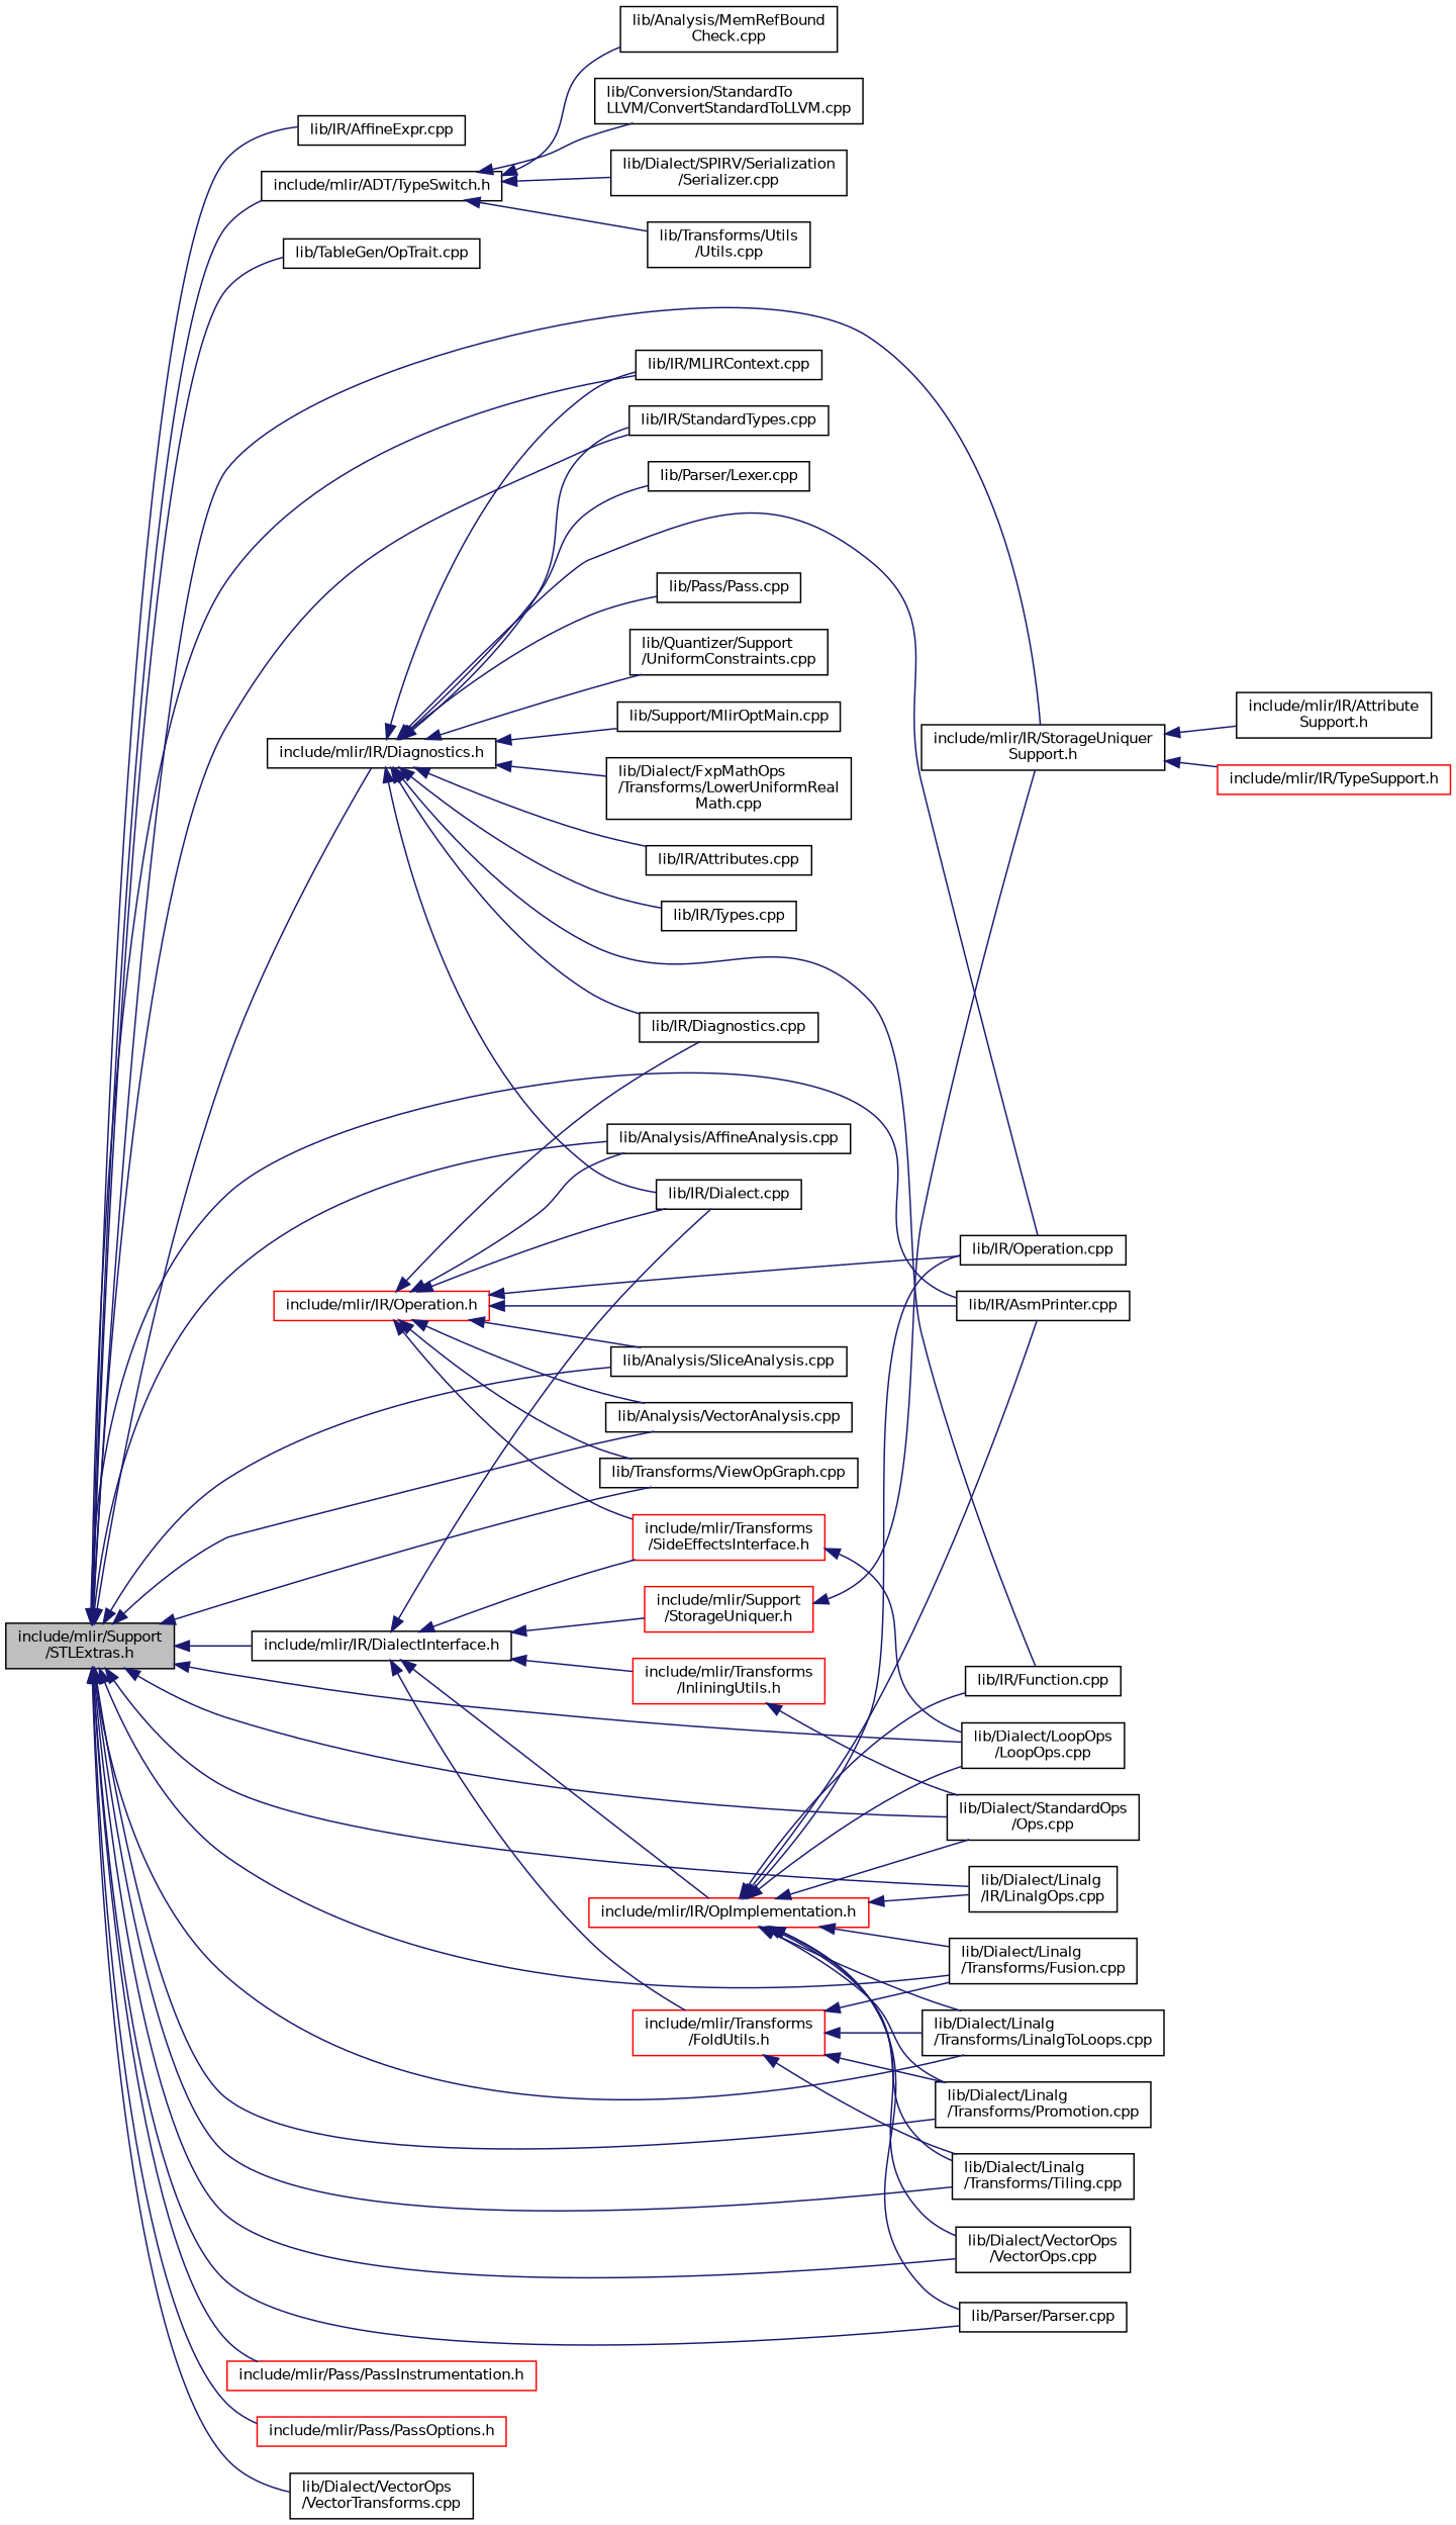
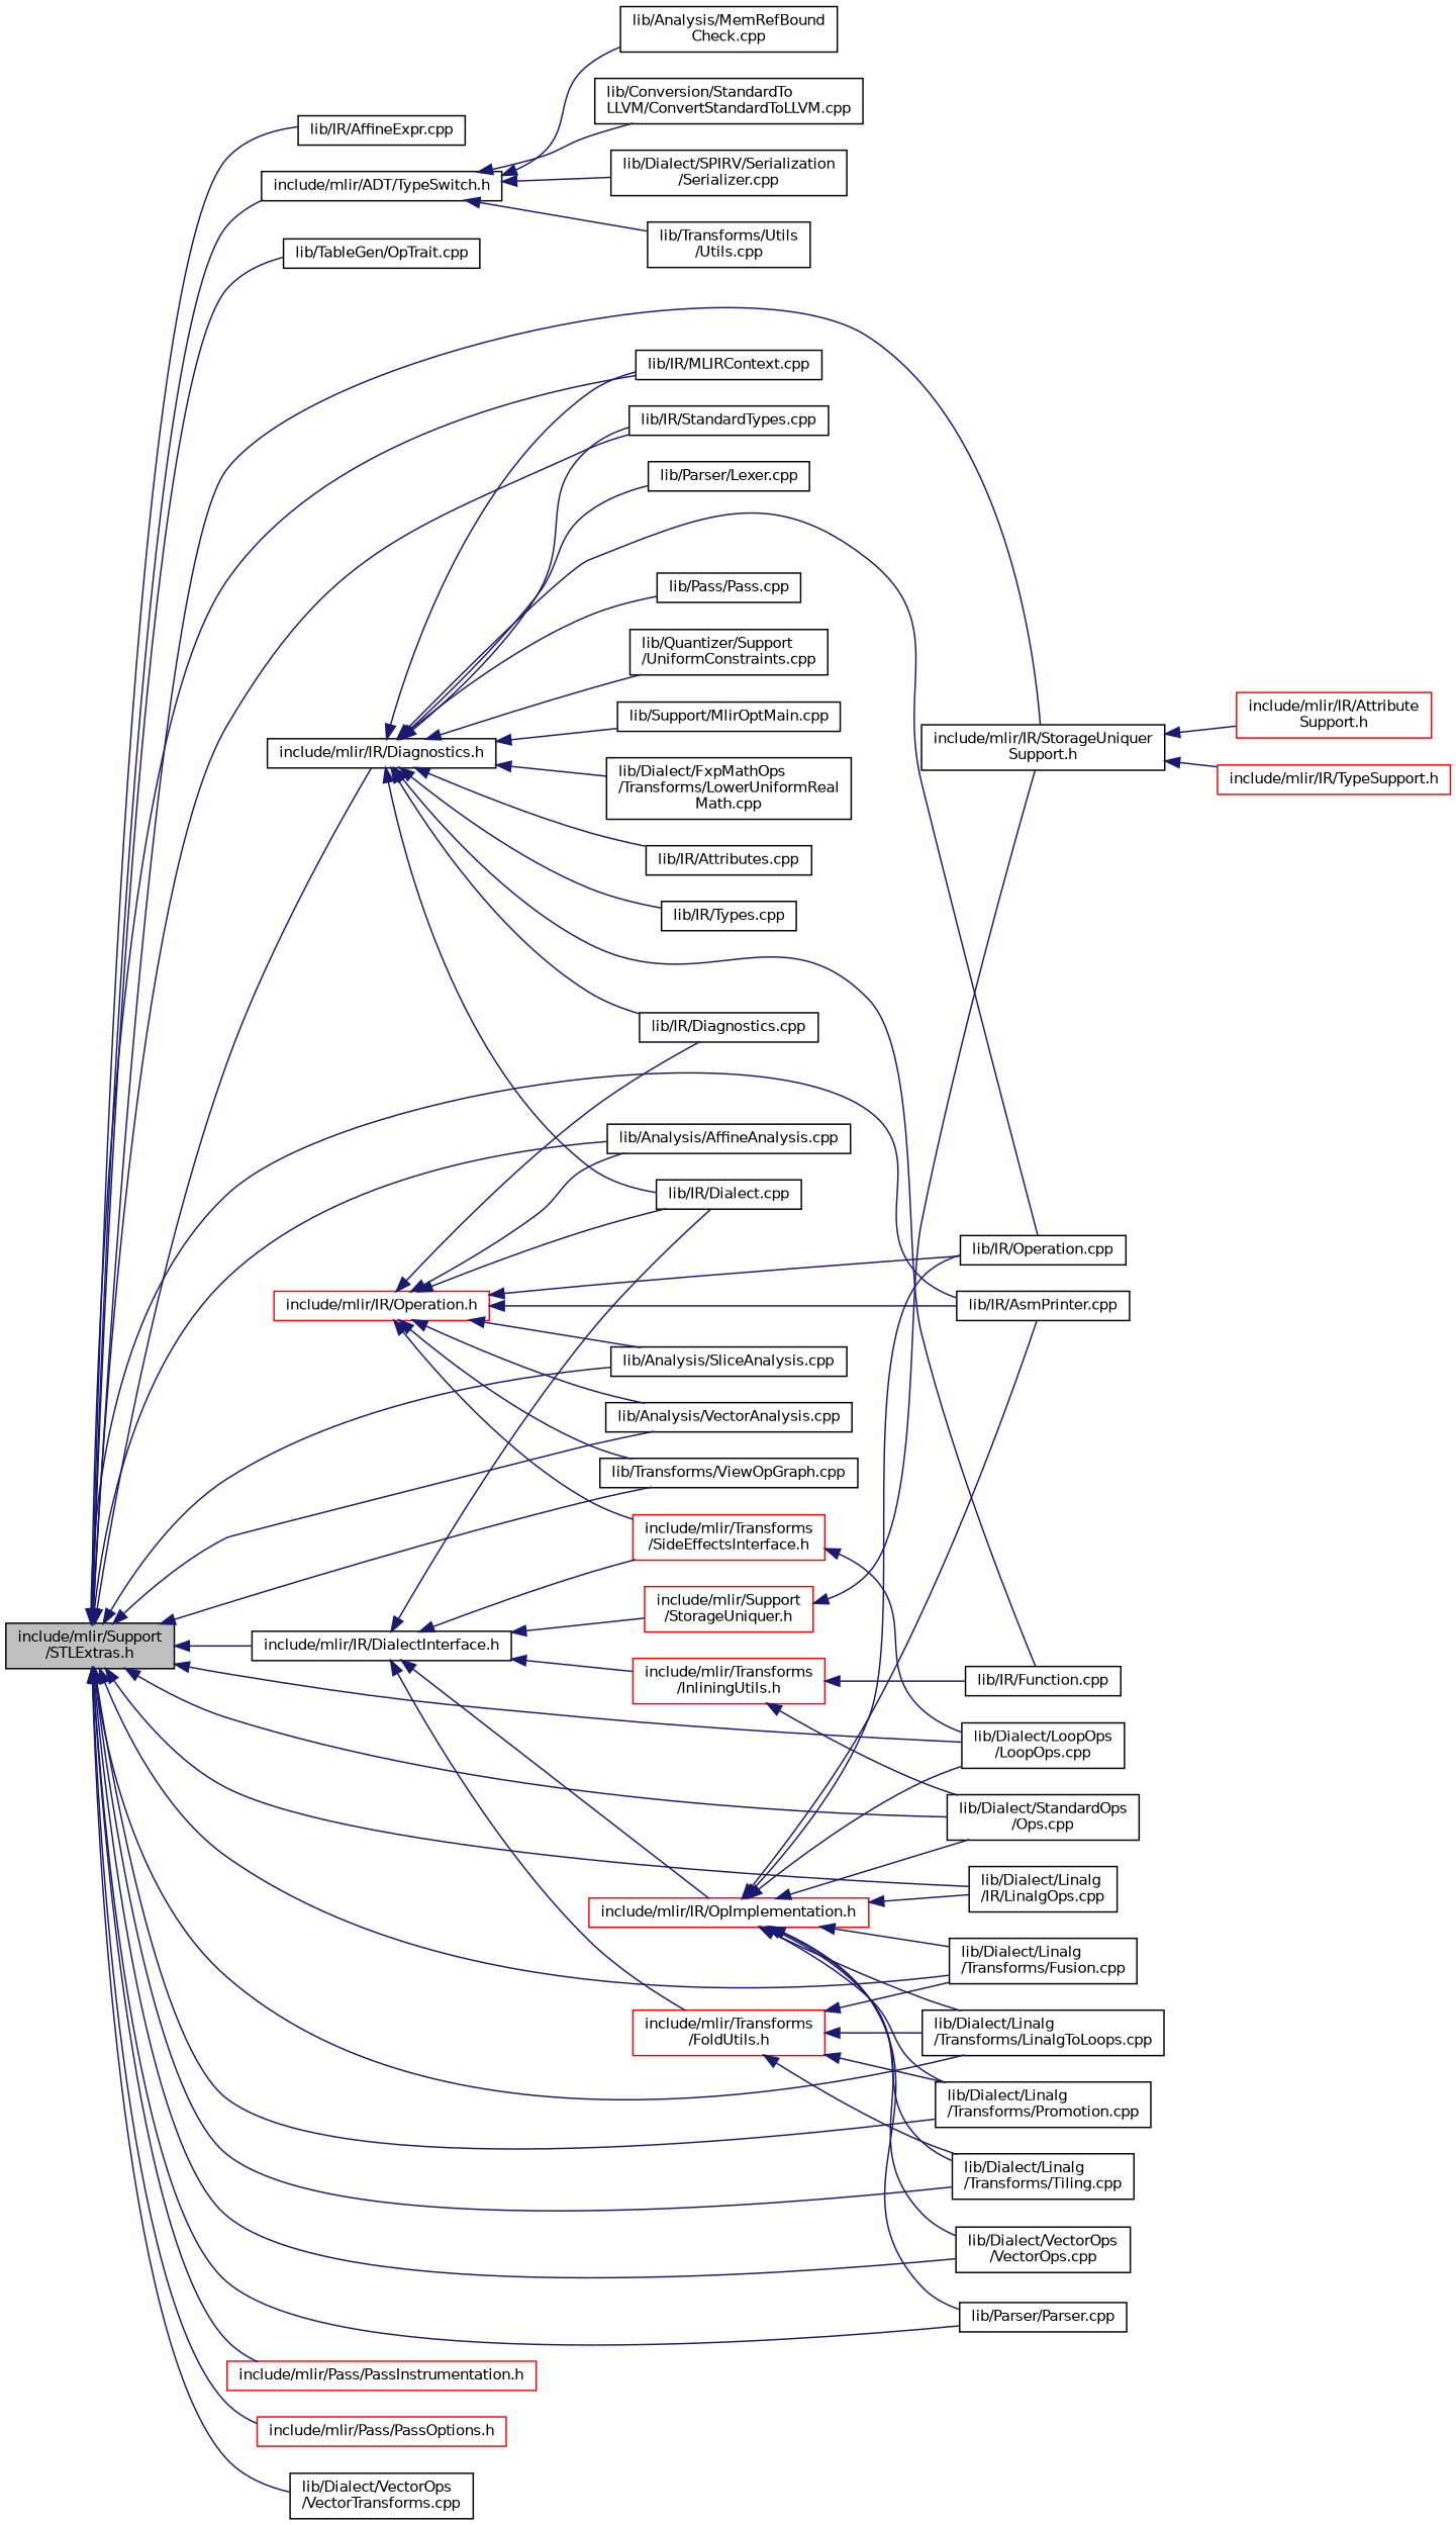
  digraph {
    rankdir=LR
    node [color=black fontname=Helvetica fontsize=10 shape=record]
    edge [color=midnightblue dir=back fontname=Helvetica fontsize=10 labelfontname=Helvetica labelfontsize=10 style=solid]
    n1 [fillcolor=grey75 fontcolor=black height=0.2 label="include/mlir/Support\l/STLExtras.h" style=filled width=0.4]
    n2 [height=0.2 label="include/mlir/ADT/TypeSwitch.h" width=0.4]
    n3 [height=0.2 label="include/mlir/IR/Diagnostics.h" width=0.4]
    n4 [height=0.2 label="lib/Dialect/LoopOps\l/LoopOps.cpp" width=0.4]
    n5 [height=0.2 label="lib/Analysis/AffineAnalysis.cpp" width=0.4]
    n6 [height=0.2 label="lib/Analysis/SliceAnalysis.cpp" width=0.4]
    n7 [height=0.2 label="lib/Analysis/VectorAnalysis.cpp" width=0.4]
    n8 [height=0.2 label="lib/IR/AsmPrinter.cpp" width=0.4]
    n9 [height=0.2 label="lib/Transforms/ViewOpGraph.cpp" width=0.4]
    n10 [height=0.2 label="lib/IR/MLIRContext.cpp" width=0.4]
    n11 [height=0.2 label="lib/IR/StandardTypes.cpp" width=0.4]
    n12 [height=0.2 label="include/mlir/IR/DialectInterface.h" width=0.4]
    n13 [height=0.2 label="lib/Dialect/Linalg\l/IR/LinalgOps.cpp" width=0.4]
    n14 [height=0.2 label="lib/Dialect/Linalg\l/Transforms/Fusion.cpp" width=0.4]
    n15 [height=0.2 label="lib/Dialect/Linalg\l/Transforms/LinalgToLoops.cpp" width=0.4]
    n16 [height=0.2 label="lib/Dialect/Linalg\l/Transforms/Promotion.cpp" width=0.4]
    n17 [height=0.2 label="lib/Dialect/Linalg\l/Transforms/Tiling.cpp" width=0.4]
    n18 [height=0.2 label="lib/Dialect/StandardOps\l/Ops.cpp" width=0.4]
    n19 [height=0.2 label="lib/Dialect/VectorOps\l/VectorOps.cpp" width=0.4]
    n20 [height=0.2 label="lib/Parser/Parser.cpp" width=0.4]
    n21 [height=0.2 label="include/mlir/IR/StorageUniquer\lSupport.h" width=0.4]
    n22 [color=red height=0.2 label="include/mlir/Pass/PassInstrumentation.h" width=0.4]
    n23 [color=red height=0.2 label="include/mlir/Pass/PassOptions.h" width=0.4]
    n24 [height=0.2 label="lib/Dialect/VectorOps\l/VectorTransforms.cpp" width=0.4]
    n25 [height=0.2 label="lib/IR/AffineExpr.cpp" width=0.4]
    n26 [height=0.2 label="lib/TableGen/OpTrait.cpp" width=0.4]
    n27 [height=0.2 label="lib/Analysis/MemRefBound\lCheck.cpp" width=0.4]
    n28 [height=0.2 label="lib/Conversion/StandardTo\lLLVM/ConvertStandardToLLVM.cpp" width=0.4]
    n29 [height=0.2 label="lib/Dialect/SPIRV/Serialization\l/Serializer.cpp" width=0.4]
    n30 [height=0.2 label="lib/Transforms/Utils\l/Utils.cpp" width=0.4]
    n31 [height=0.2 label="lib/IR/Diagnostics.cpp" width=0.4]
    n32 [height=0.2 label="lib/IR/Dialect.cpp" width=0.4]
    n33 [height=0.2 label="lib/IR/Operation.cpp" width=0.4]
    n34 [height=0.2 label="lib/Dialect/FxpMathOps\l/Transforms/LowerUniformReal\lMath.cpp" width=0.4]
    n35 [height=0.2 label="lib/IR/Attributes.cpp" width=0.4]
    n36 [height=0.2 label="lib/IR/Function.cpp" width=0.4]
    n37 [height=0.2 label="lib/IR/Types.cpp" width=0.4]
    n38 [height=0.2 label="lib/Parser/Lexer.cpp" width=0.4]
    n39 [height=0.2 label="lib/Pass/Pass.cpp" width=0.4]
    n40 [height=0.2 label="lib/Quantizer/Support\l/UniformConstraints.cpp" width=0.4]
    n41 [height=0.2 label="lib/Support/MlirOptMain.cpp" width=0.4]
    n42 [color=red height=0.2 label="include/mlir/Support\l/StorageUniquer.h" width=0.4]
    n43 [color=red height=0.2 label="include/mlir/Transforms\l/SideEffectsInterface.h" width=0.4]
    n44 [color=red height=0.2 label="include/mlir/IR/OpImplementation.h" width=0.4]
    n45 [color=red height=0.2 label="include/mlir/Transforms\l/FoldUtils.h" width=0.4]
    n46 [color=red height=0.2 label="include/mlir/Transforms\l/InliningUtils.h" width=0.4]
-   n47 [height=0.2 label="include/mlir/IR/Attribute\lSupport.h" width=0.4]
+   n47 [color=red height=0.2 label="include/mlir/IR/Attribute\lSupport.h" width=0.4]
    n48 [color=red height=0.2 label="include/mlir/IR/TypeSupport.h" width=0.4]
    n49 [color=red height=0.2 label="include/mlir/IR/Operation.h" width=0.4]
    n1 -> n2
    n1 -> n3
    n1 -> n4
    n1 -> n5
    n1 -> n6
    n1 -> n7
    n1 -> n8
    n1 -> n9
    n1 -> n10
    n1 -> n11
    n1 -> n12
    n1 -> n13
    n1 -> n14
    n1 -> n15
    n1 -> n16
    n1 -> n17
    n1 -> n18
    n1 -> n19
    n1 -> n20
    n1 -> n21
    n1 -> n22
    n1 -> n23
    n1 -> n24
    n1 -> n25
    n1 -> n26
    n2 -> n27
    n2 -> n28
    n2 -> n29
    n2 -> n30
    n3 -> n10
    n3 -> n11
    n3 -> n31
    n3 -> n32
    n3 -> n33
    n3 -> n34
    n3 -> n35
    n3 -> n36
    n3 -> n37
    n3 -> n38
    n3 -> n39
    n3 -> n40
    n3 -> n41
    n12 -> n32
    n12 -> n42
    n12 -> n43
    n12 -> n44
    n12 -> n45
    n12 -> n46
    n21 -> n47
    n21 -> n48
    n42 -> n21
    n43 -> n4
    n44 -> n4
    n44 -> n8
    n44 -> n13
    n44 -> n14
    n44 -> n15
    n44 -> n16
    n44 -> n17
    n44 -> n18
    n44 -> n19
    n44 -> n20
    n44 -> n33
-   n44 -> n36
+   n46 -> n36
    n45 -> n14
    n45 -> n15
    n45 -> n16
    n45 -> n17
    n46 -> n18
    n49 -> n5
    n49 -> n6
    n49 -> n7
    n49 -> n8
    n49 -> n9
    n49 -> n31
    n49 -> n32
    n49 -> n33
    n49 -> n43
  }
